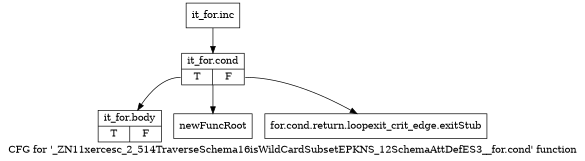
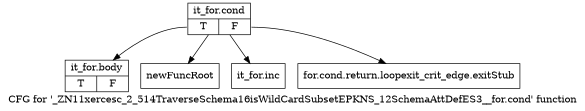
  digraph {
    label="CFG for '_ZN11xercesc_2_514TraverseSchema16isWildCardSubsetEPKNS_12SchemaAttDefES3__for.cond' function"
    node [shape=record]
    n1 [label="{newFuncRoot}"]
    n2 [label="{it_for.cond|{<s0>T|<s1>F}}"]
    n3 [label="{for.cond.return.loopexit_crit_edge.exitStub}"]
    n4 [label="{it_for.body|{<s0>T|<s1>F}}"]
    n5 [label="{it_for.inc}"]
    n2 -> n1
    n2 -> n3 [tailport=s1]
    n2 -> n4 [tailport=s0]
-   n5 -> n2
+   n2 -> n5
  }
